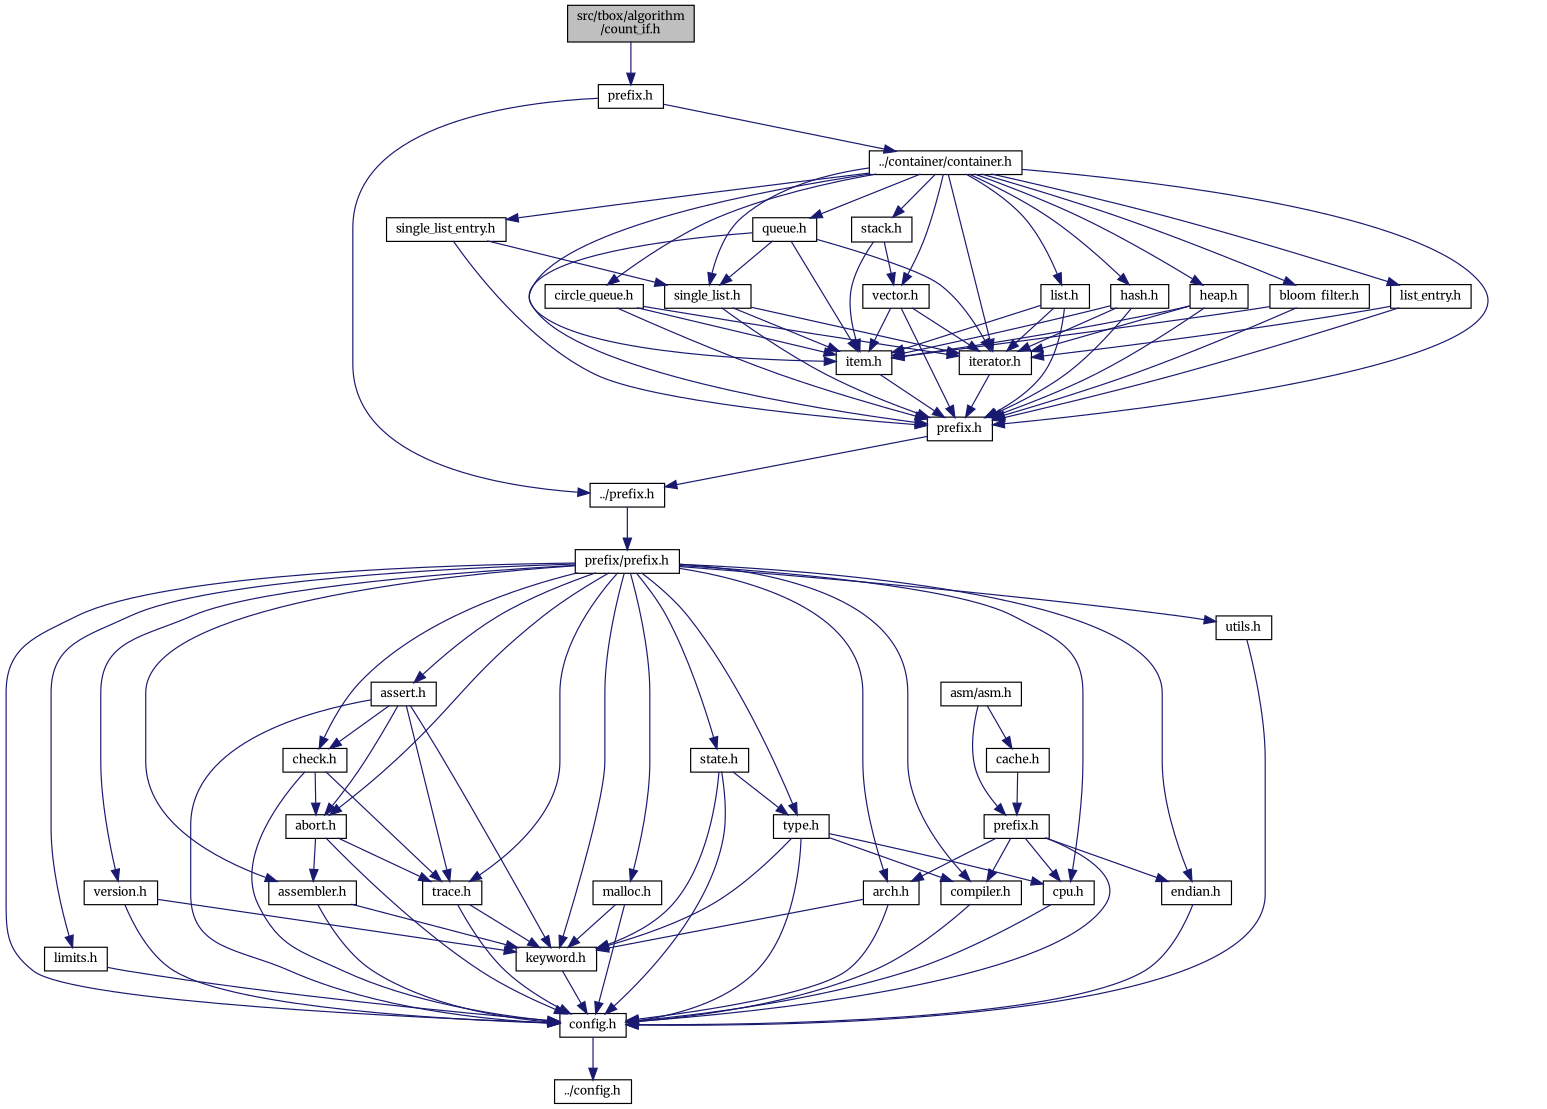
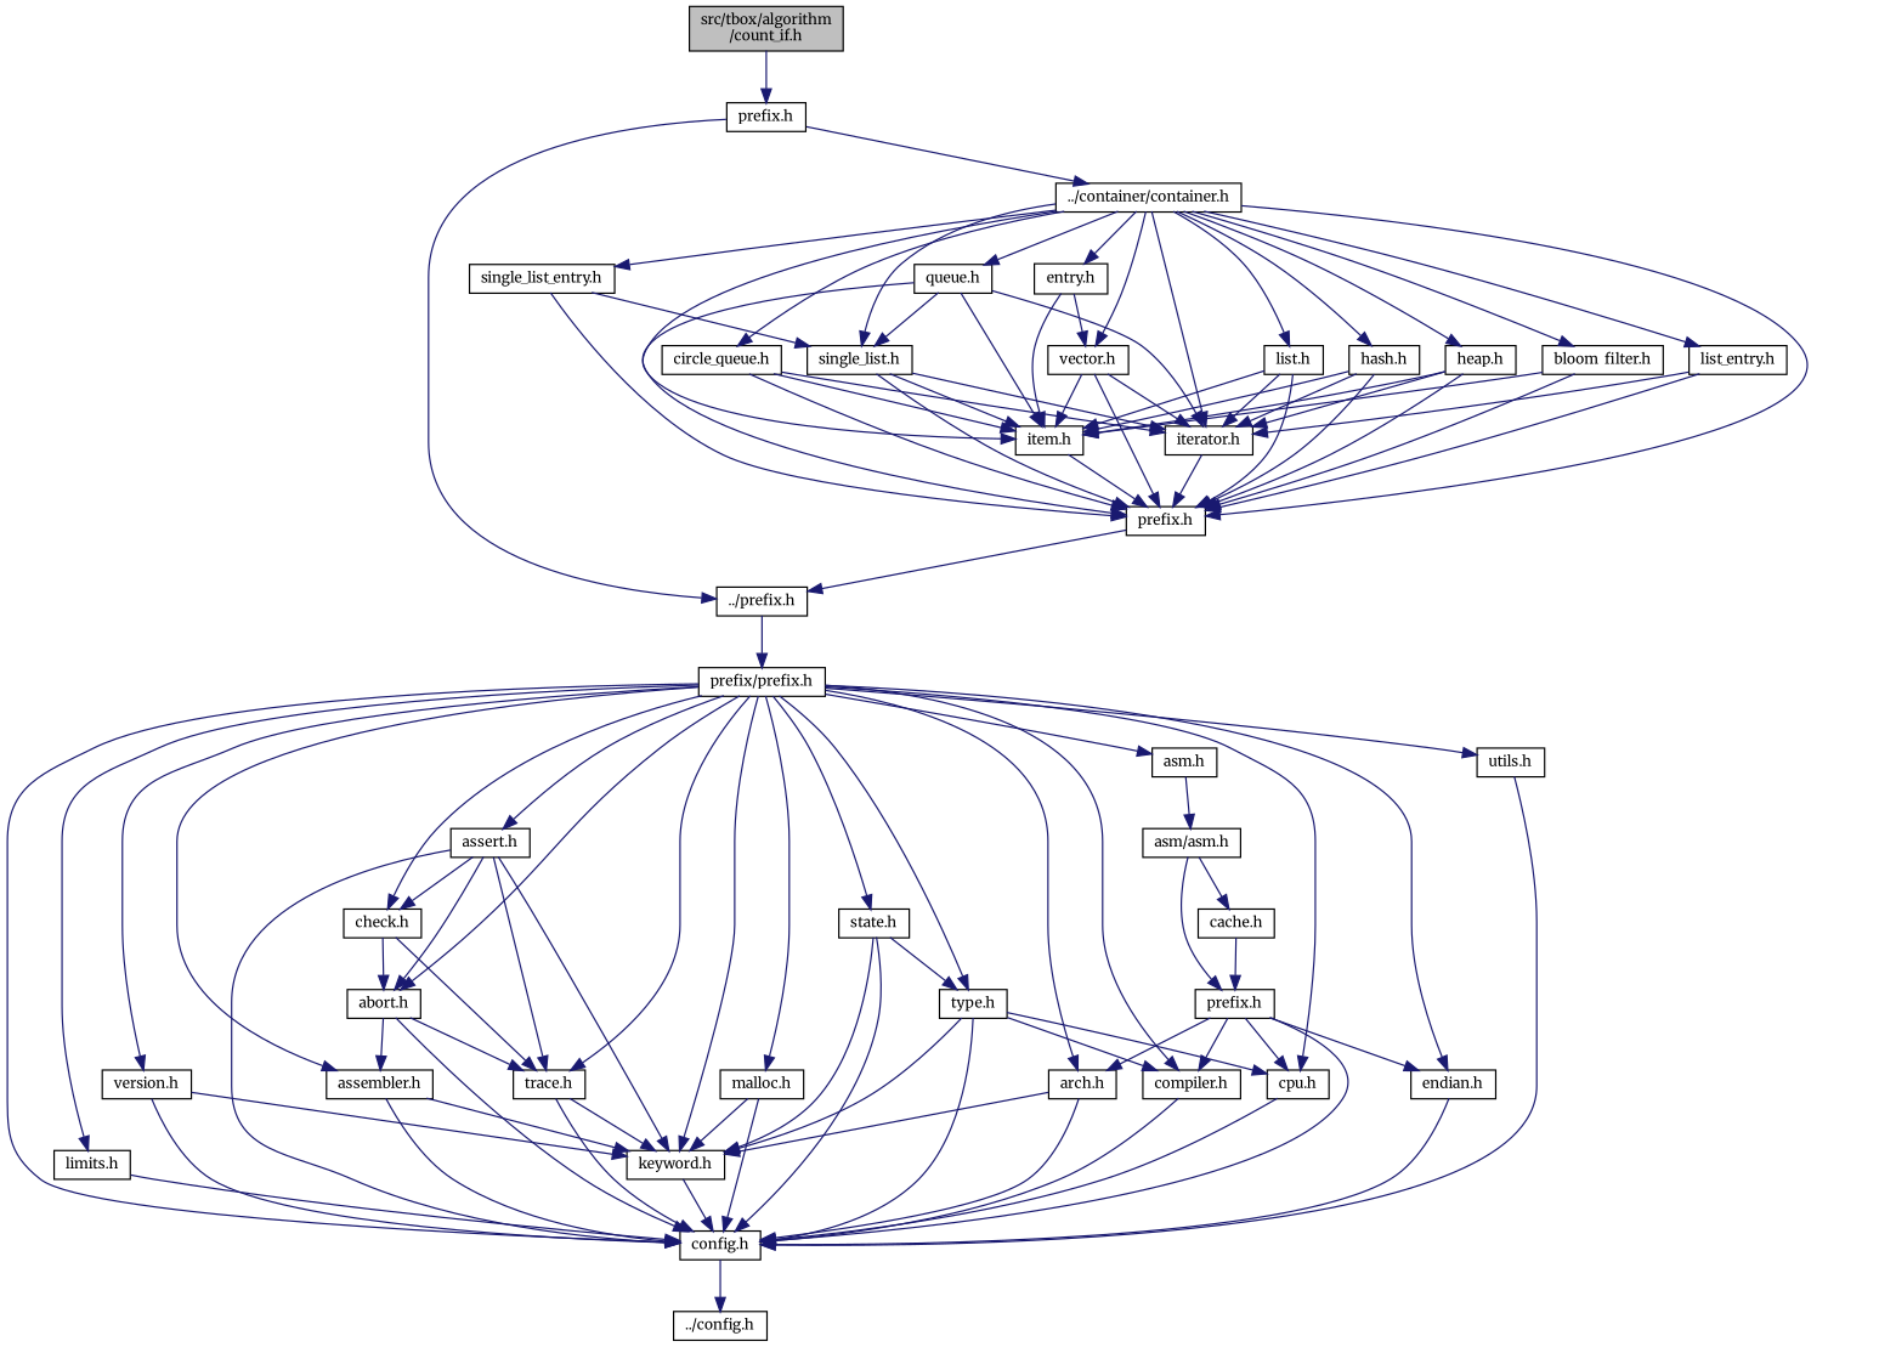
  digraph {
    fontname=Merriweather
    node [color=black fillcolor=white fontname=Merriweather fontsize=10 shape=record style=filled]
    edge [color=midnightblue fontname=Merriweather fontsize=10 labelfontname=CourierNew labelfontsize=10 style=solid]
    n1 [fillcolor=grey75 fontcolor=black height=0.2 label="src/tbox/algorithm\l/count_if.h" width=0.4]
    n2 [height=0.2 label="prefix.h" width=0.4]
    n3 [height=0.2 label="../prefix.h" width=0.4]
    n4 [height=0.2 label="../container/container.h" width=0.4]
    n5 [height=0.2 label="prefix/prefix.h" width=0.4]
    n6 [height=0.2 label="prefix.h" width=0.4]
    n7 [height=0.2 label="item.h" width=0.4]
    n8 [height=0.2 label="iterator.h" width=0.4]
    n9 [height=0.2 label="heap.h" width=0.4]
    n10 [height=0.2 label="hash.h" width=0.4]
-   n11 [height=0.2 label="stack.h" width=0.4]
+   n11 [height=0.2 label="entry.h" width=0.4]
    n12 [height=0.2 label="vector.h" width=0.4]
    n13 [height=0.2 label="queue.h" width=0.4]
    n14 [height=0.2 label="single_list.h" width=0.4]
    n15 [height=0.2 label="circle_queue.h" width=0.4]
    n16 [height=0.2 label="list.h" width=0.4]
    n17 [height=0.2 label="list_entry.h" width=0.4]
    n18 [height=0.2 label="single_list_entry.h" width=0.4]
    n19 [height=0.2 label="bloom_filter.h" width=0.4]
    n20 [height=0.2 label="config.h" width=0.4]
    n21 [height=0.2 label="cpu.h" width=0.4]
    n22 [height=0.2 label="arch.h" width=0.4]
    n23 [height=0.2 label="keyword.h" width=0.4]
    n24 [height=0.2 label="compiler.h" width=0.4]
    n25 [height=0.2 label="type.h" width=0.4]
    n26 [height=0.2 label="limits.h" width=0.4]
    n27 [height=0.2 label="endian.h" width=0.4]
    n28 [height=0.2 label="version.h" width=0.4]
    n29 [height=0.2 label="assembler.h" width=0.4]
    n30 [height=0.2 label="trace.h" width=0.4]
    n31 [height=0.2 label="abort.h" width=0.4]
    n32 [height=0.2 label="check.h" width=0.4]
    n33 [height=0.2 label="assert.h" width=0.4]
    n34 [height=0.2 label="malloc.h" width=0.4]
    n35 [height=0.2 label="utils.h" width=0.4]
    n36 [height=0.2 label="state.h" width=0.4]
+   n37 [height=0.2 label="asm.h" width=0.4]
    n38 [height=0.2 label="../config.h" width=0.4]
    n39 [height=0.2 label="asm/asm.h" width=0.4]
    n40 [height=0.2 label="prefix.h" width=0.4]
    n41 [height=0.2 label="cache.h" width=0.4]
    n1 -> n2
    n2 -> n3
    n2 -> n4
    n3 -> n5
    n4 -> n6
    n4 -> n7
    n4 -> n8
    n4 -> n9
    n4 -> n10
    n4 -> n11
    n4 -> n12
    n4 -> n13
    n4 -> n14
    n4 -> n15
    n4 -> n16
    n4 -> n17
    n4 -> n18
    n4 -> n19
    n5 -> n20
    n5 -> n21
    n5 -> n22
    n5 -> n23
    n5 -> n24
    n5 -> n25
    n5 -> n26
    n5 -> n27
    n5 -> n28
    n5 -> n29
    n5 -> n30
    n5 -> n31
    n5 -> n32
    n5 -> n33
    n5 -> n34
    n5 -> n35
    n5 -> n36
+   n5 -> n37
    n6 -> n3
    n7 -> n6
    n8 -> n6
    n9 -> n6
    n9 -> n7
    n9 -> n8
    n10 -> n6
    n10 -> n7
    n10 -> n8
    n11 -> n7
    n11 -> n12
    n12 -> n6
    n12 -> n7
    n12 -> n8
    n13 -> n6
    n13 -> n7
    n13 -> n8
    n13 -> n14
    n14 -> n6
    n14 -> n7
    n14 -> n8
    n15 -> n6
    n15 -> n7
    n15 -> n8
    n16 -> n6
    n16 -> n7
    n16 -> n8
    n17 -> n6
    n17 -> n8
    n18 -> n6
    n18 -> n14
    n19 -> n6
    n19 -> n7
    n20 -> n38
    n21 -> n20
    n22 -> n20
    n22 -> n23
    n23 -> n20
    n24 -> n20
    n25 -> n20
    n25 -> n21
    n25 -> n23
    n25 -> n24
    n26 -> n20
    n27 -> n20
    n28 -> n20
    n28 -> n23
    n29 -> n20
    n29 -> n23
    n30 -> n20
    n30 -> n23
    n31 -> n20
    n31 -> n29
    n31 -> n30
-   n32 -> n20
    n32 -> n30
    n32 -> n31
    n33 -> n20
    n33 -> n23
    n33 -> n30
    n33 -> n31
    n33 -> n32
    n34 -> n20
    n34 -> n23
    n35 -> n20
    n36 -> n20
    n36 -> n23
    n36 -> n25
+   n37 -> n39
    n39 -> n40
    n39 -> n41
    n40 -> n20
    n40 -> n21
    n40 -> n22
    n40 -> n24
    n40 -> n27
    n41 -> n40
  }
